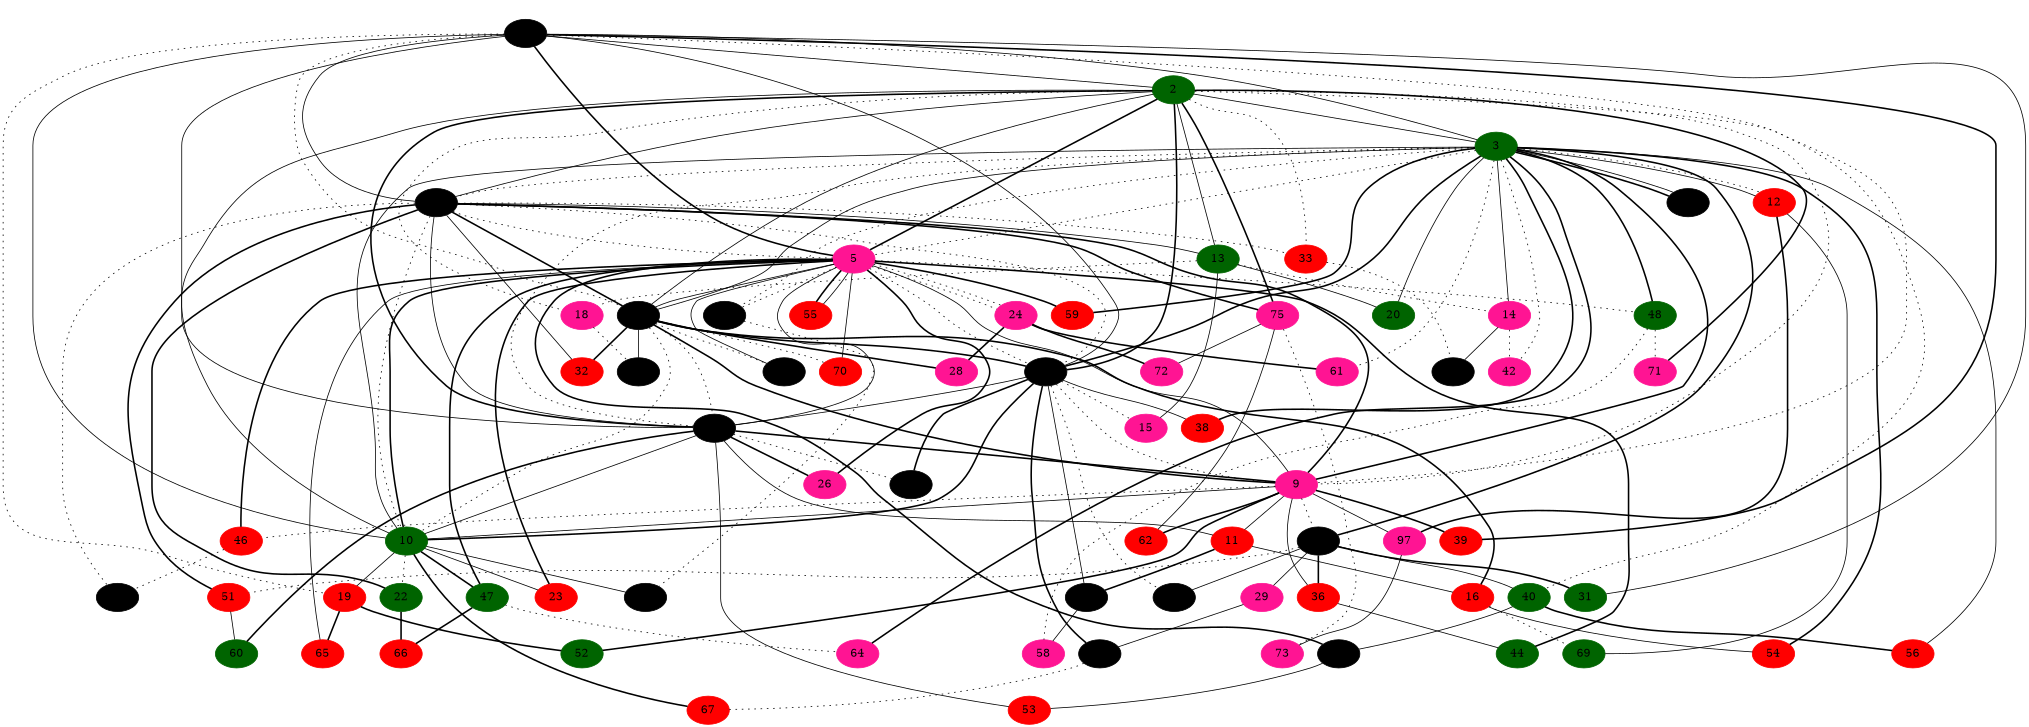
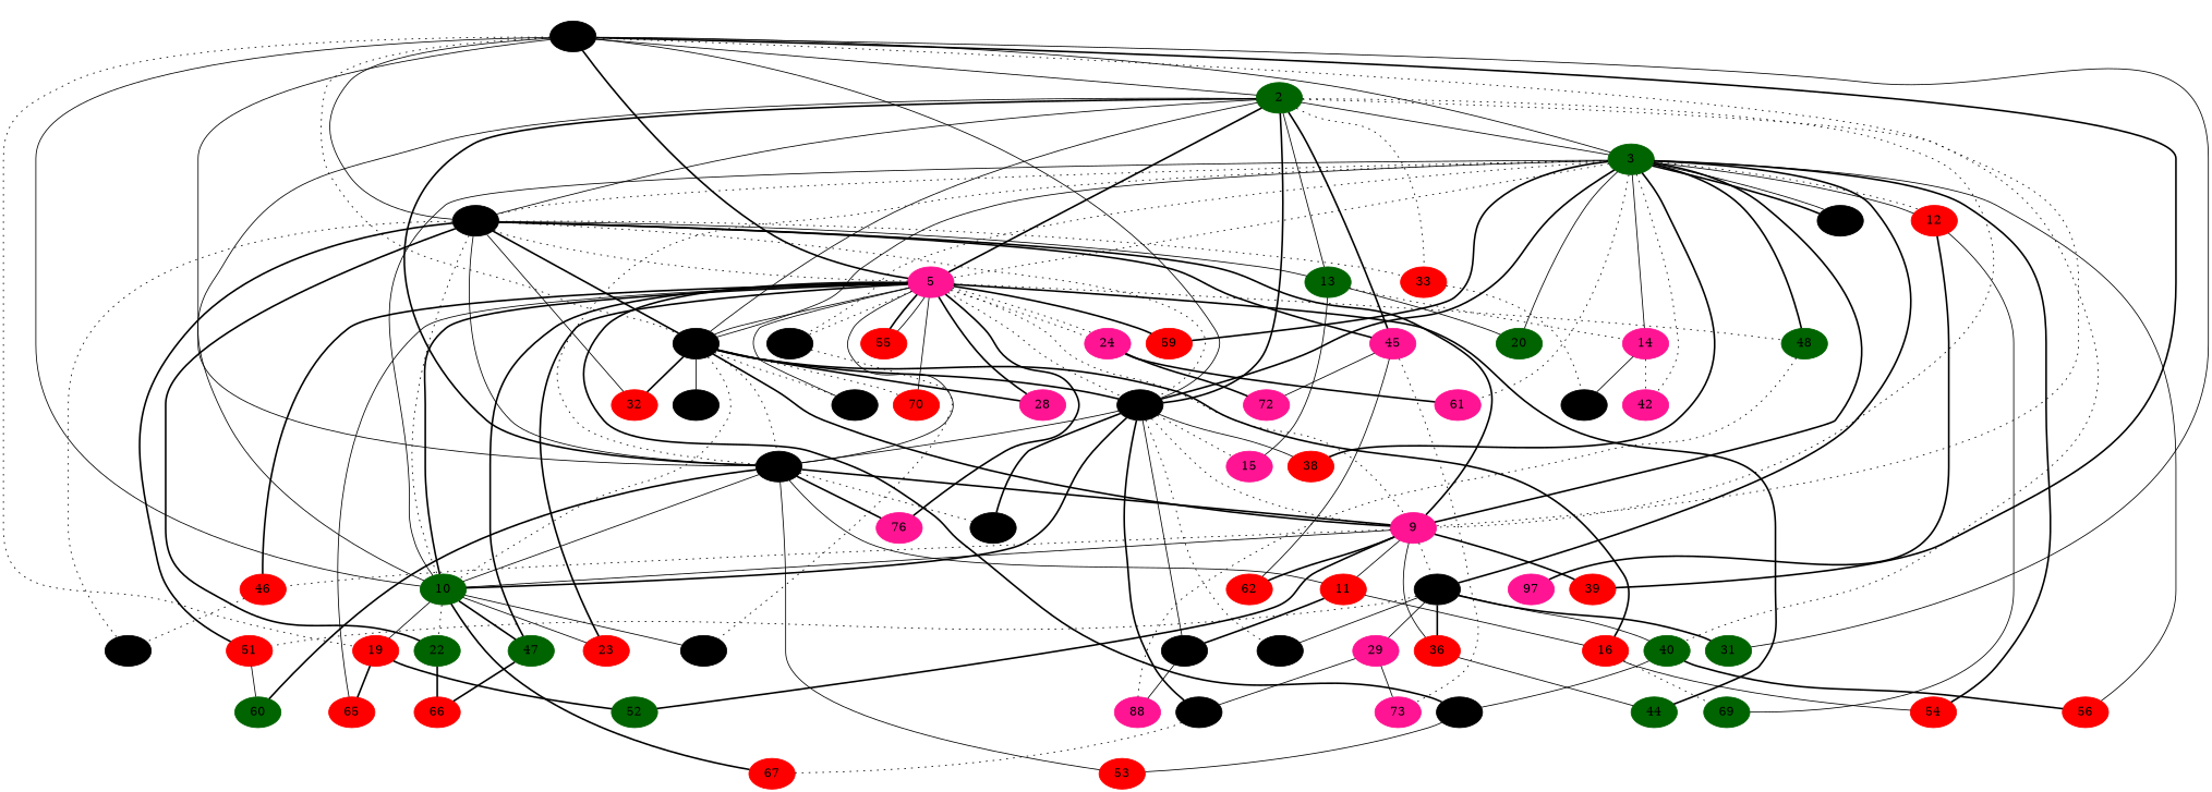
  graph {
    node [color=red style=filled]
    edge [style=solid]
    1 [color=black]
    2 [color=darkgreen]
    3 [color=darkgreen]
    4 [color=black]
    5 [color=deeppink]
    6 [color=black]
    7 [color=black]
    8 [color=black]
    9 [color=deeppink]
    10 [color=darkgreen]
    19
    31 [color=darkgreen]
    39
    13 [color=darkgreen]
-   18 [color=deeppink]
    33
    40 [color=darkgreen]
-   45 [color=deeppink label=75]
-   71 [color=deeppink]
+   45 [color=deeppink]
    12
    14 [color=deeppink]
    17 [color=black]
    20 [color=darkgreen]
    25 [color=black]
    38
    41 [color=black]
    42 [color=deeppink]
    48 [color=darkgreen]
    54
    56
    59
    61 [color=deeppink]
-   64 [color=deeppink]
    22 [color=darkgreen]
    32
    51
    63 [color=black]
    21 [color=black]
    23
    24 [color=deeppink]
-   26 [color=deeppink]
+   26 [color=deeppink label=76]
    28 [color=deeppink]
    43 [color=black]
    44 [color=darkgreen]
    46
    47 [color=darkgreen]
    55
    65
    70
    16
    50 [color=black]
    15 [color=deeppink]
    30 [color=black]
    34 [color=black]
    37 [color=black]
    57 [color=black]
    11
    53
    60 [color=darkgreen]
    n60 [color=deeppink label=97]
    36
    52 [color=darkgreen]
    62
    35 [color=black]
    67
    49 [color=black]
    72 [color=deeppink]
    73 [color=deeppink]
    69 [color=darkgreen]
    29 [color=deeppink]
-   58 [color=deeppink]
+   58 [color=deeppink label=88]
    66
    1 -- 2
    1 -- 3
    1 -- 4
    1 -- 5 [style=bold]
    1 -- 6 [style=dotted]
    1 -- 7
    1 -- 8
    1 -- 9 [style=dotted]
    1 -- 10
    1 -- 19 [style=dotted]
    1 -- 31
    1 -- 39 [style=bold]
    2 -- 3
    2 -- 4
    2 -- 5 [style=bold]
    2 -- 6
    2 -- 7 [style=bold]
    2 -- 8 [style=bold]
    2 -- 9 [style=dotted]
    2 -- 10
    2 -- 13
-   2 -- 18 [style=dotted]
    2 -- 33 [style=dotted]
    2 -- 40 [style=dotted]
    2 -- 45 [style=bold]
-   2 -- 71 [style=bold]
    3 -- 4 [style=dotted]
    3 -- 5 [style=dotted]
    3 -- 6
    3 -- 7 [style=bold]
    3 -- 8 [style=dotted]
    3 -- 9 [style=bold]
    3 -- 10
    3 -- 12
    3 -- 12 [style=dotted]
    3 -- 14
    3 -- 17 [style=bold]
    3 -- 20
    3 -- 25 [style=dotted]
    3 -- 38 [style=bold]
    3 -- 41 [style=bold]
    3 -- 41
    3 -- 42 [style=dotted]
    3 -- 48 [style=bold]
    3 -- 54 [style=bold]
    3 -- 56
    3 -- 59 [style=bold]
    3 -- 61 [style=dotted]
-   3 -- 64 [style=bold]
    4 -- 5 [style=dotted]
    4 -- 6 [style=bold]
    4 -- 7 [style=dotted]
    4 -- 8
    4 -- 9 [style=bold]
    4 -- 10 [style=dotted]
    4 -- 13
    4 -- 33 [style=dotted]
    4 -- 45 [style=bold]
    4 -- 22 [style=bold]
    4 -- 32
    4 -- 51 [style=bold]
    4 -- 63 [style=dotted]
    5 -- 6
    5 -- 7 [style=dotted]
    5 -- 8
-   5 -- 9
+   5 -- 9 [style=dotted]
    5 -- 10 [style=bold]
    5 -- 25 [style=dotted]
    5 -- 48 [style=dotted]
    5 -- 59 [style=bold]
    5 -- 21
    5 -- 23 [style=bold]
    5 -- 24 [style=dotted]
    5 -- 24 [style=dotted]
    5 -- 26 [style=bold]
-   24 -- 28 [style=bold]
+   5 -- 28 [style=bold]
    5 -- 43 [style=bold]
    5 -- 44 [style=bold]
    5 -- 46 [style=bold]
    5 -- 47 [style=bold]
    5 -- 55 [style=bold]
    5 -- 55
    5 -- 65
    5 -- 70
    6 -- 7 [style=bold]
    6 -- 8 [style=dotted]
    6 -- 9 [style=bold]
    6 -- 10 [style=dotted]
    6 -- 32 [style=bold]
    6 -- 21 [style=dotted]
    6 -- 28 [style=bold]
    6 -- 70 [style=dotted]
    6 -- 16 [style=bold]
    6 -- 50
    7 -- 8
    7 -- 9 [style=dotted]
    7 -- 10 [style=bold]
    7 -- 38
    7 -- 15 [style=dotted]
    7 -- 30 [style=bold]
    7 -- 34 [style=dotted]
    7 -- 37 [style=bold]
    7 -- 57
    8 -- 9 [style=bold]
    8 -- 10
    8 -- 26 [style=bold]
    8 -- 37 [style=dotted]
    8 -- 11
    8 -- 53
    8 -- 60 [style=bold]
    9 -- 10
    9 -- 39 [style=bold]
    9 -- 17 [style=dotted]
    9 -- 46 [style=dotted]
    9 -- 11
-   9 -- n60
    9 -- 36
    9 -- 52 [style=bold]
    9 -- 62 [style=bold]
    10 -- 19
    10 -- 22 [style=dotted]
    10 -- 23
    10 -- 47 [style=bold]
    10 -- 35
    10 -- 67 [style=bold]
    19 -- 65 [style=bold]
    19 -- 52 [style=bold]
-   13 -- 18 [style=dotted]
    13 -- 14 [style=dotted]
    13 -- 20
    13 -- 15
-   18 -- 50 [style=dotted]
    33 -- 49 [style=dotted]
    40 -- 56 [style=bold]
    40 -- 43
    45 -- 62
    45 -- 72
    45 -- 73 [style=dotted]
    12 -- n60 [style=bold]
    12 -- 69
    14 -- 42 [style=dotted]
    14 -- 49
    17 -- 31 [style=bold]
    17 -- 40
    17 -- 51 [style=dotted]
    17 -- 34
    17 -- 36 [style=bold]
    17 -- 29
    25 -- 35 [style=dotted]
-   48 -- 71 [style=dotted]
    48 -- 58 [style=dotted]
    22 -- 66 [style=bold]
    51 -- 60
    24 -- 61 [style=bold]
    24 -- 72 [style=bold]
    43 -- 53
    46 -- 63 [style=dotted]
-   47 -- 64 [style=dotted]
    47 -- 66 [style=bold]
    16 -- 54
    16 -- 69 [style=dotted]
    30 -- 67 [style=dotted]
    57 -- 58
    11 -- 16
    11 -- 57 [style=bold]
    36 -- 44
    29 -- 30
-   n60 -- 73
+   29 -- 73
  }
